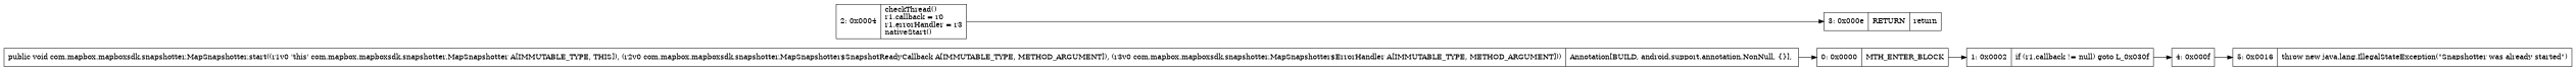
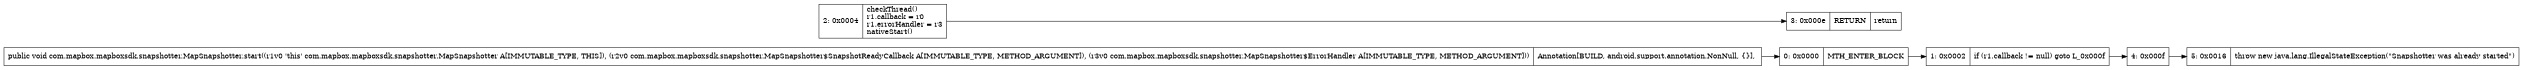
  digraph {
    rankdir=LR
    node [shape=record]
    n1 [label="{0\:\ 0x0000|MTH_ENTER_BLOCK\l}"]
-   n2 [label="{1\:\ 0x0002|if (r1.callback != null) goto L_0x030f\l}"]
+   n2 [label="{1\:\ 0x0002|if (r1.callback != null) goto L_0x000f\l}"]
    n3 [label="{4\:\ 0x000f}"]
    n4 [label="{2\:\ 0x0004|checkThread()\lr1.callback = r0\lr1.errorHandler = r3\lnativeStart()\l}"]
    n5 [label="{3\:\ 0x000e|RETURN\l|return\l}"]
    n6 [label="{5\:\ 0x0016|throw new java.lang.IllegalStateException(\"Snapshotter was already started\")\l}"]
    n7 [label="{public void com.mapbox.mapboxsdk.snapshotter.MapSnapshotter.start((r1v0 'this' com.mapbox.mapboxsdk.snapshotter.MapSnapshotter A[IMMUTABLE_TYPE, THIS]), (r2v0 com.mapbox.mapboxsdk.snapshotter.MapSnapshotter$SnapshotReadyCallback A[IMMUTABLE_TYPE, METHOD_ARGUMENT]), (r3v0 com.mapbox.mapboxsdk.snapshotter.MapSnapshotter$ErrorHandler A[IMMUTABLE_TYPE, METHOD_ARGUMENT]))  | Annotation[BUILD, android.support.annotation.NonNull, \{\}], \l}"]
    n1 -> n2
    n2 -> n3
    n3 -> n6
    n4 -> n5
    n7 -> n1
  }
